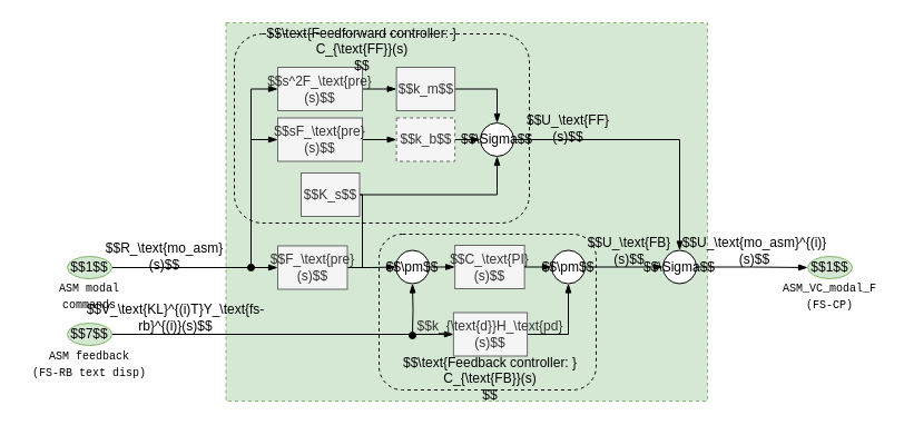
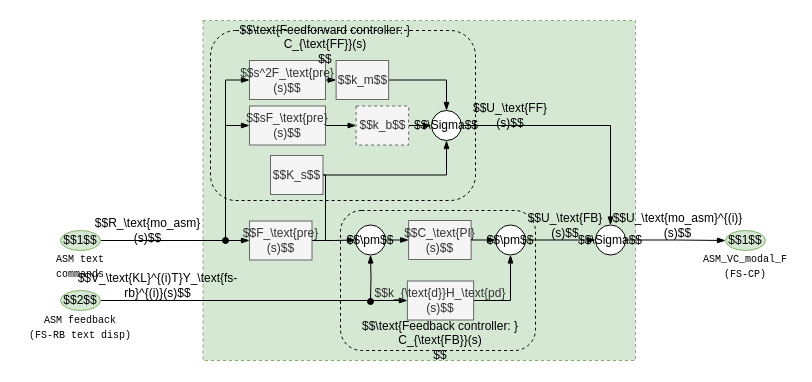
  <mxCell id="0" />
  <mxCell id="1" parent="0" />
  <mxCell id="2" value="" style="rounded=0;whiteSpace=wrap;html=1;dashed=1;strokeColor=#82b366;fillColor=#d5e8d4;" vertex="1" parent="1"><mxGeometry x="202.5" y="20" width="432.5" height="340" as="geometry" /></mxCell>
  <mxCell id="3" value="" style="rounded=1;whiteSpace=wrap;html=1;shadow=0;dashed=1;fillColor=#d5e8d4;strokeColor=#000000;" vertex="1" parent="1"><mxGeometry x="340" y="210" width="195" height="140" as="geometry" /></mxCell>
  <mxCell id="4" value="" style="rounded=1;whiteSpace=wrap;html=1;shadow=0;dashed=1;fillColor=#d5e8d4;strokeColor=#000000;" vertex="1" parent="1"><mxGeometry x="210" y="30" width="265" height="170" as="geometry" /></mxCell>
  <mxCell id="5" value="$$C_\text{PI}(s)$$" style="rounded=0;whiteSpace=wrap;html=1;align=center;fillColor=#f5f5f5;strokeColor=#666666;fontColor=#333333;shadow=0;" vertex="1" parent="1"><mxGeometry x="408.13" y="220" width="62.5" height="39" as="geometry" /></mxCell>
  <mxCell id="6" style="edgeStyle=orthogonalEdgeStyle;rounded=0;orthogonalLoop=1;jettySize=auto;html=1;exitX=1;exitY=0.5;exitDx=0;exitDy=0;entryX=0.5;entryY=1;entryDx=0;entryDy=0;endArrow=blockThin;endFill=1;" edge="1" parent="1" source="25" target="24"><mxGeometry relative="1" as="geometry"><mxPoint x="390" y="180" as="sourcePoint" /></mxGeometry></mxCell>
  <mxCell id="7" value="$$\Sigma$$" style="ellipse;whiteSpace=wrap;html=1;aspect=fixed;" vertex="1" parent="1"><mxGeometry x="595" y="224.5" width="30" height="30" as="geometry" /></mxCell>
  <mxCell id="8" value="" style="endArrow=blockThin;html=1;exitX=1;exitY=0.5;exitDx=0;exitDy=0;entryX=0;entryY=0.5;entryDx=0;entryDy=0;endFill=1;" edge="1" parent="1" source="5" target="42"><mxGeometry width="50" height="50" relative="1" as="geometry"><mxPoint x="330" y="210" as="sourcePoint" /><mxPoint x="535" y="240" as="targetPoint" /></mxGeometry></mxCell>
  <mxCell id="9" style="edgeStyle=orthogonalEdgeStyle;rounded=0;orthogonalLoop=1;jettySize=auto;html=1;exitX=1;exitY=0.5;exitDx=0;exitDy=0;entryX=0;entryY=0.5;entryDx=0;entryDy=0;endArrow=blockThin;endFill=1;" edge="1" parent="1" source="17" target="12"><mxGeometry relative="1" as="geometry" /></mxCell>
  <mxCell id="10" value="" style="edgeStyle=orthogonalEdgeStyle;rounded=0;orthogonalLoop=1;jettySize=auto;html=1;endArrow=blockThin;endFill=1;" edge="1" parent="1" source="12" target="5"><mxGeometry relative="1" as="geometry"><Array as="points"><mxPoint x="395" y="240" /><mxPoint x="395" y="240" /></Array></mxGeometry></mxCell>
  <mxCell id="11" style="edgeStyle=orthogonalEdgeStyle;rounded=0;orthogonalLoop=1;jettySize=auto;html=1;entryX=0;entryY=0.5;entryDx=0;entryDy=0;exitX=1;exitY=0.5;exitDx=0;exitDy=0;endArrow=blockThin;endFill=1;" edge="1" parent="1" source="39" target="22"><mxGeometry relative="1" as="geometry"><mxPoint x="325.5" y="301" as="sourcePoint" /></mxGeometry></mxCell>
  <mxCell id="12" value="$$\pm$$" style="ellipse;whiteSpace=wrap;html=1;aspect=fixed;" vertex="1" parent="1"><mxGeometry x="355" y="224.5" width="30" height="30" as="geometry" /></mxCell>
  <mxCell id="13" value="" style="group" vertex="1" connectable="0" parent="1"><mxGeometry x="720" y="230" width="70" height="60" as="geometry" /></mxCell>
  <mxCell id="14" value="$$1$$" style="ellipse;whiteSpace=wrap;html=1;fillColor=#d5e8d4;strokeColor=#82b366;" vertex="1" parent="13"><mxGeometry x="5" width="40" height="20" as="geometry" /></mxCell>
  <mxCell id="15" value="&lt;span style=&quot;font-family: &amp;quot;courier new&amp;quot; ; font-size: 10px&quot;&gt;ASM_VC_modal_F (FS-CP)&lt;br&gt;&lt;/span&gt;" style="text;html=1;strokeColor=none;fillColor=none;align=center;verticalAlign=middle;whiteSpace=wrap;rounded=0;" vertex="1" parent="13"><mxGeometry x="-20" y="20" width="90" height="30" as="geometry" /></mxCell>
  <mxCell id="16" style="edgeStyle=orthogonalEdgeStyle;rounded=0;orthogonalLoop=1;jettySize=auto;html=1;entryX=0;entryY=0.5;entryDx=0;entryDy=0;endArrow=blockThin;endFill=1;" edge="1" parent="1" target="25"><mxGeometry relative="1" as="geometry"><Array as="points"><mxPoint x="325" y="240" /><mxPoint x="325" y="170" /></Array><mxPoint x="325" y="240" as="sourcePoint" /></mxGeometry></mxCell>
  <mxCell id="17" value="$$F_\text{pre}(s)$$" style="rounded=0;whiteSpace=wrap;html=1;align=center;fillColor=#f5f5f5;strokeColor=#666666;fontColor=#333333;" vertex="1" parent="1"><mxGeometry x="249" y="220.5" width="62.5" height="39" as="geometry" /></mxCell>
  <mxCell id="18" style="edgeStyle=orthogonalEdgeStyle;rounded=0;orthogonalLoop=1;jettySize=auto;html=1;exitX=1;exitY=0.5;exitDx=0;exitDy=0;entryX=0;entryY=0.5;entryDx=0;entryDy=0;endArrow=blockThin;endFill=1;" edge="1" parent="1" source="44" target="17"><mxGeometry relative="1" as="geometry"><mxPoint x="205" y="240" as="sourcePoint" /><mxPoint x="310" y="239.5" as="targetPoint" /></mxGeometry></mxCell>
  <mxCell id="19" style="edgeStyle=orthogonalEdgeStyle;rounded=0;orthogonalLoop=1;jettySize=auto;html=1;entryX=0;entryY=0.5;entryDx=0;entryDy=0;exitX=1;exitY=0.5;exitDx=0;exitDy=0;endArrow=blockThin;endFill=1;" edge="1" parent="1" source="7" target="14"><mxGeometry relative="1" as="geometry"><mxPoint x="615" y="239.5" as="sourcePoint" /></mxGeometry></mxCell>
  <mxCell id="20" style="edgeStyle=orthogonalEdgeStyle;rounded=0;orthogonalLoop=1;jettySize=auto;html=1;entryX=0.5;entryY=1;entryDx=0;entryDy=0;endArrow=blockThin;endFill=1;startArrow=oval;startFill=1;" edge="1" parent="1" target="12"><mxGeometry relative="1" as="geometry"><mxPoint x="370" y="301" as="sourcePoint" /></mxGeometry></mxCell>
  <mxCell id="21" style="edgeStyle=orthogonalEdgeStyle;rounded=0;orthogonalLoop=1;jettySize=auto;html=1;exitX=1;exitY=0.5;exitDx=0;exitDy=0;entryX=0.5;entryY=1;entryDx=0;entryDy=0;endArrow=blockThin;endFill=1;" edge="1" parent="1" source="22" target="42"><mxGeometry relative="1" as="geometry"><mxPoint x="430" y="299.5" as="sourcePoint" /></mxGeometry></mxCell>
  <mxCell id="22" value="$$k_{\text{d}}H_\text{pd}(s)$$" style="rounded=0;whiteSpace=wrap;html=1;align=center;fillColor=#f5f5f5;strokeColor=#666666;fontColor=#333333;" vertex="1" parent="1"><mxGeometry x="406.88" y="280.5" width="66.25" height="39" as="geometry" /></mxCell>
  <mxCell id="23" style="edgeStyle=orthogonalEdgeStyle;rounded=0;orthogonalLoop=1;jettySize=auto;html=1;exitX=1;exitY=0.5;exitDx=0;exitDy=0;entryX=0.5;entryY=0;entryDx=0;entryDy=0;endArrow=blockThin;endFill=1;" edge="1" parent="1" source="24" target="7"><mxGeometry relative="1" as="geometry" /></mxCell>
  <mxCell id="24" value="$$\Sigma$$" style="ellipse;whiteSpace=wrap;html=1;aspect=fixed;" vertex="1" parent="1"><mxGeometry x="431" y="110" width="30" height="30" as="geometry" /></mxCell>
  <mxCell id="25" value="$$K_s$$" style="rounded=0;whiteSpace=wrap;html=1;align=center;fillColor=#f5f5f5;strokeColor=#666666;fontColor=#333333;" vertex="1" parent="1"><mxGeometry x="270" y="155" width="52.5" height="39" as="geometry" /></mxCell>
  <mxCell id="26" style="edgeStyle=orthogonalEdgeStyle;rounded=0;orthogonalLoop=1;jettySize=auto;html=1;exitX=1;exitY=0.5;exitDx=0;exitDy=0;endArrow=blockThin;endFill=1;" edge="1" parent="1" source="27" target="24"><mxGeometry relative="1" as="geometry" /></mxCell>
  <mxCell id="27" value="$$k_b$$" style="rounded=0;whiteSpace=wrap;html=1;align=center;fillColor=#f5f5f5;strokeColor=#666666;fontColor=#333333;dashed=1;" vertex="1" parent="1"><mxGeometry x="355.63" y="105.5" width="52.5" height="39" as="geometry" /></mxCell>
  <mxCell id="28" style="edgeStyle=orthogonalEdgeStyle;rounded=0;orthogonalLoop=1;jettySize=auto;html=1;exitX=1;exitY=0.5;exitDx=0;exitDy=0;entryX=0.5;entryY=0;entryDx=0;entryDy=0;endArrow=blockThin;endFill=1;" edge="1" parent="1" source="29" target="24"><mxGeometry relative="1" as="geometry" /></mxCell>
- <mxCell id="29" value="$$k_m$$" style="rounded=0;whiteSpace=wrap;html=1;align=center;fillColor=#f5f5f5;strokeColor=#666666;fontColor=#333333;" vertex="1" parent="1"><mxGeometry x="355.63" y="60" width="52.5" height="39" as="geometry" /></mxCell>
+ <mxCell id="29" value="$$k_m$$" style="rounded=0;whiteSpace=wrap;html=1;align=center;fillColor=#f5f5f5;strokeColor=#666666;fontColor=#333333;" vertex="1" parent="1"><mxGeometry x="335.63" y="60" width="52.5" height="39" as="geometry" /></mxCell>
  <mxCell id="30" style="edgeStyle=orthogonalEdgeStyle;rounded=0;orthogonalLoop=1;jettySize=auto;html=1;exitX=1;exitY=0.5;exitDx=0;exitDy=0;entryX=0;entryY=0.5;entryDx=0;entryDy=0;endArrow=blockThin;endFill=1;" edge="1" parent="1" source="31" target="29"><mxGeometry relative="1" as="geometry" /></mxCell>
  <mxCell id="31" value="$$s^2F_\text{pre}(s)$$" style="rounded=0;whiteSpace=wrap;html=1;align=center;fillColor=#f5f5f5;strokeColor=#666666;fontColor=#333333;" vertex="1" parent="1"><mxGeometry x="249" y="60" width="76" height="39" as="geometry" /></mxCell>
  <mxCell id="32" style="edgeStyle=orthogonalEdgeStyle;rounded=0;orthogonalLoop=1;jettySize=auto;html=1;exitX=1;exitY=0.5;exitDx=0;exitDy=0;entryX=0;entryY=0.5;entryDx=0;entryDy=0;endArrow=blockThin;endFill=1;" edge="1" parent="1" source="33" target="27"><mxGeometry relative="1" as="geometry" /></mxCell>
  <mxCell id="33" value="$$sF_\text{pre}(s)$$" style="rounded=0;whiteSpace=wrap;html=1;align=center;fillColor=#f5f5f5;strokeColor=#666666;fontColor=#333333;" vertex="1" parent="1"><mxGeometry x="249" y="105.5" width="76" height="39" as="geometry" /></mxCell>
  <mxCell id="34" style="edgeStyle=orthogonalEdgeStyle;rounded=0;orthogonalLoop=1;jettySize=auto;html=1;entryX=0;entryY=0.5;entryDx=0;entryDy=0;endArrow=blockThin;endFill=1;" edge="1" parent="1" target="31"><mxGeometry relative="1" as="geometry"><Array as="points"><mxPoint x="225" y="80" /></Array><mxPoint x="225" y="130" as="sourcePoint" /></mxGeometry></mxCell>
  <mxCell id="35" style="edgeStyle=orthogonalEdgeStyle;rounded=0;orthogonalLoop=1;jettySize=auto;html=1;entryX=0;entryY=0.5;entryDx=0;entryDy=0;endArrow=blockThin;endFill=1;startArrow=oval;startFill=1;" edge="1" parent="1" target="33"><mxGeometry relative="1" as="geometry"><Array as="points"><mxPoint x="225" y="240" /><mxPoint x="225" y="125" /></Array><mxPoint x="225" y="240" as="sourcePoint" /></mxGeometry></mxCell>
  <mxCell id="36" value="$$\text{Feedforward controller: } C_{\text{FF}}(s)&lt;br&gt;$$" style="text;html=1;strokeColor=none;fillColor=none;align=center;verticalAlign=middle;whiteSpace=wrap;rounded=0;shadow=0;dashed=1;" vertex="1" parent="1"><mxGeometry x="225" y="33.5" width="200" height="20" as="geometry" /></mxCell>
  <mxCell id="37" value="$$U_\text{FF}(s)$$" style="text;html=1;strokeColor=none;fillColor=none;align=center;verticalAlign=middle;whiteSpace=wrap;rounded=0;shadow=0;dashed=1;" vertex="1" parent="1"><mxGeometry x="485" y="105" width="50" height="20" as="geometry" /></mxCell>
  <mxCell id="38" value="" style="group" vertex="1" connectable="0" parent="1"><mxGeometry x="20" y="290" width="120" height="54.5" as="geometry" /></mxCell>
- <mxCell id="39" value="$$7$$" style="ellipse;whiteSpace=wrap;html=1;fillColor=#d5e8d4;strokeColor=#82b366;" vertex="1" parent="38"><mxGeometry x="40" width="40" height="20" as="geometry" /></mxCell>
+ <mxCell id="39" value="$$2$$" style="ellipse;whiteSpace=wrap;html=1;fillColor=#d5e8d4;strokeColor=#82b366;" vertex="1" parent="38"><mxGeometry x="40" width="40" height="20" as="geometry" /></mxCell>
  <mxCell id="40" value="&lt;span style=&quot;font-family: &amp;quot;courier new&amp;quot; ; font-size: 10px&quot;&gt;ASM feedback&lt;/span&gt;&lt;br&gt;&lt;font face=&quot;courier new&quot;&gt;&lt;span style=&quot;font-size: 10px&quot;&gt;(FS-RB text disp)&lt;/span&gt;&lt;/font&gt;" style="text;html=1;strokeColor=none;fillColor=none;align=center;verticalAlign=middle;whiteSpace=wrap;rounded=0;" vertex="1" parent="38"><mxGeometry y="20" width="120" height="34.5" as="geometry" /></mxCell>
  <mxCell id="41" style="edgeStyle=orthogonalEdgeStyle;rounded=0;orthogonalLoop=1;jettySize=auto;html=1;exitX=1;exitY=0.5;exitDx=0;exitDy=0;entryX=0;entryY=0.5;entryDx=0;entryDy=0;startArrow=none;startFill=0;endArrow=blockThin;endFill=1;" edge="1" parent="1" source="42" target="7"><mxGeometry relative="1" as="geometry" /></mxCell>
  <mxCell id="42" value="$$\pm$$" style="ellipse;whiteSpace=wrap;html=1;aspect=fixed;" vertex="1" parent="1"><mxGeometry x="495" y="224.5" width="30" height="30" as="geometry" /></mxCell>
  <mxCell id="43" value="" style="group" vertex="1" connectable="0" parent="1"><mxGeometry x="55" y="230" width="50" height="45" as="geometry" /></mxCell>
  <mxCell id="44" value="$$1$$" style="ellipse;whiteSpace=wrap;html=1;fillColor=#d5e8d4;strokeColor=#82b366;" vertex="1" parent="43"><mxGeometry x="5" width="40" height="20" as="geometry" /></mxCell>
- <mxCell id="45" value="&lt;span style=&quot;font-family: &amp;#34;courier new&amp;#34; ; font-size: 10px&quot;&gt;ASM modal commands&lt;/span&gt;" style="text;html=1;strokeColor=none;fillColor=none;align=center;verticalAlign=middle;whiteSpace=wrap;rounded=0;" vertex="1" parent="43"><mxGeometry x="-15" y="25" width="80" height="20" as="geometry" /></mxCell>
+ <mxCell id="45" value="&lt;span style=&quot;font-family: &amp;#34;courier new&amp;#34; ; font-size: 10px&quot;&gt;ASM text commands&lt;/span&gt;" style="text;html=1;strokeColor=none;fillColor=none;align=center;verticalAlign=middle;whiteSpace=wrap;rounded=0;" vertex="1" parent="43"><mxGeometry x="-15" y="25" width="80" height="20" as="geometry" /></mxCell>
  <mxCell id="46" value="$$R_\text{mo_asm}(s)$$" style="text;html=1;strokeColor=none;fillColor=none;align=center;verticalAlign=middle;whiteSpace=wrap;rounded=0;shadow=0;dashed=1;" vertex="1" parent="1"><mxGeometry x="120" y="220" width="55" height="20" as="geometry" /></mxCell>
  <mxCell id="47" value="$$V_\text{KL}^{(i)T}Y_\text{fs-rb}^{(i)}(s)$$" style="text;html=1;strokeColor=none;fillColor=none;align=center;verticalAlign=middle;whiteSpace=wrap;rounded=0;shadow=0;dashed=1;" vertex="1" parent="1"><mxGeometry x="130" y="275" width="55" height="20" as="geometry" /></mxCell>
  <mxCell id="48" value="$$U_\text{FB}(s)$$" style="text;html=1;strokeColor=none;fillColor=none;align=center;verticalAlign=middle;whiteSpace=wrap;rounded=0;shadow=0;dashed=1;" vertex="1" parent="1"><mxGeometry x="545" y="210" width="40" height="30" as="geometry" /></mxCell>
  <mxCell id="49" value="$$\text{Feedback controller: } C_{\text{FB}}(s)&lt;br&gt;$$" style="text;html=1;strokeColor=none;fillColor=none;align=center;verticalAlign=middle;whiteSpace=wrap;rounded=0;shadow=0;dashed=1;" vertex="1" parent="1"><mxGeometry x="355" y="330" width="170" height="20" as="geometry" /></mxCell>
  <mxCell id="50" value="$$U_\text{mo_asm}^{(i)}(s)$$" style="text;html=1;strokeColor=none;fillColor=none;align=center;verticalAlign=middle;whiteSpace=wrap;rounded=0;shadow=0;dashed=1;" vertex="1" parent="1"><mxGeometry x="650" y="215" width="55" height="20" as="geometry" /></mxCell>
